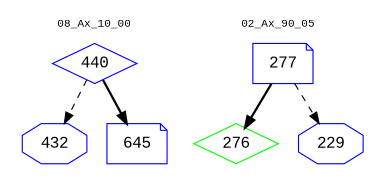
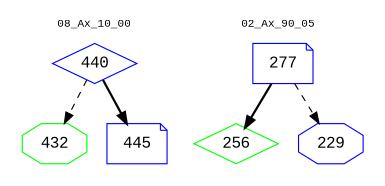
  digraph {
    fontname="Liberation Mono"
    node [color=blue fontname="Liberation Mono" shape=diamond]
    edge [color=black fontname="Liberation Mono" style=dashed]
    n1 [label=440]
-   n2 [label=432 shape=octagon]
-   n3 [label=645 shape=note]
+   n2 [color=green label=432 shape=octagon]
+   n3 [label=445 shape=note]
    n4 [label=277 shape=note]
-   n5 [color=green label=276]
+   n5 [color=green label=256]
    n6 [label=229 shape=octagon]
    subgraph cluster_1 {
      color=white
      fontsize=10
      label="08_Ax_10_00"
      n1
      n2
      n3
    }
    subgraph cluster_2 {
      color=white
      fontsize=10
      label="02_Ax_90_05"
      n4
      n5
      n6
    }
    n1 -> n2
    n1 -> n3 [style=bold]
    n4 -> n5 [style=bold]
    n4 -> n6
  }
